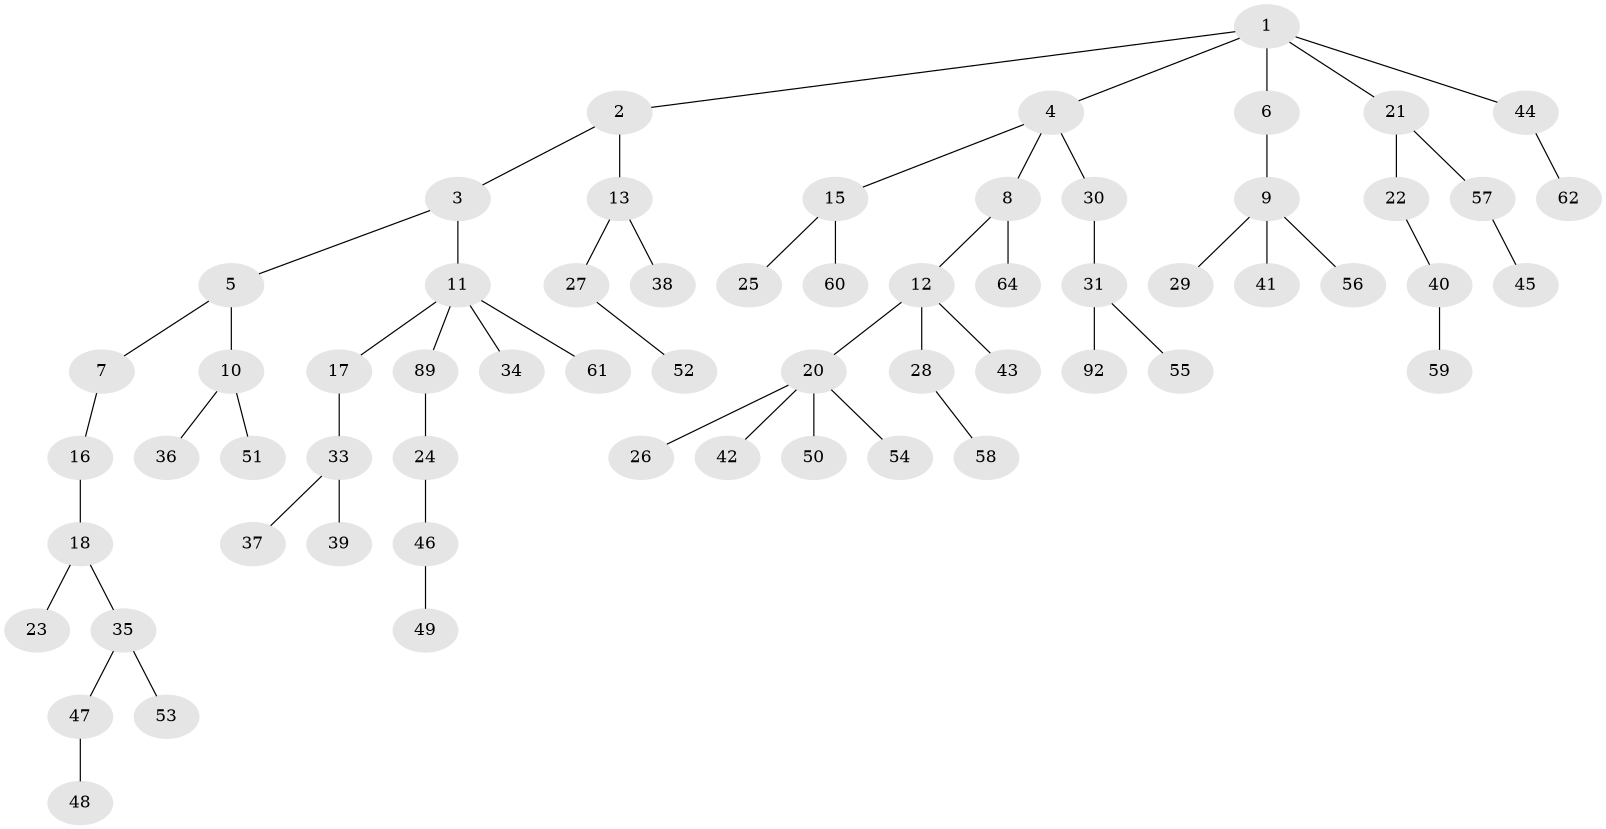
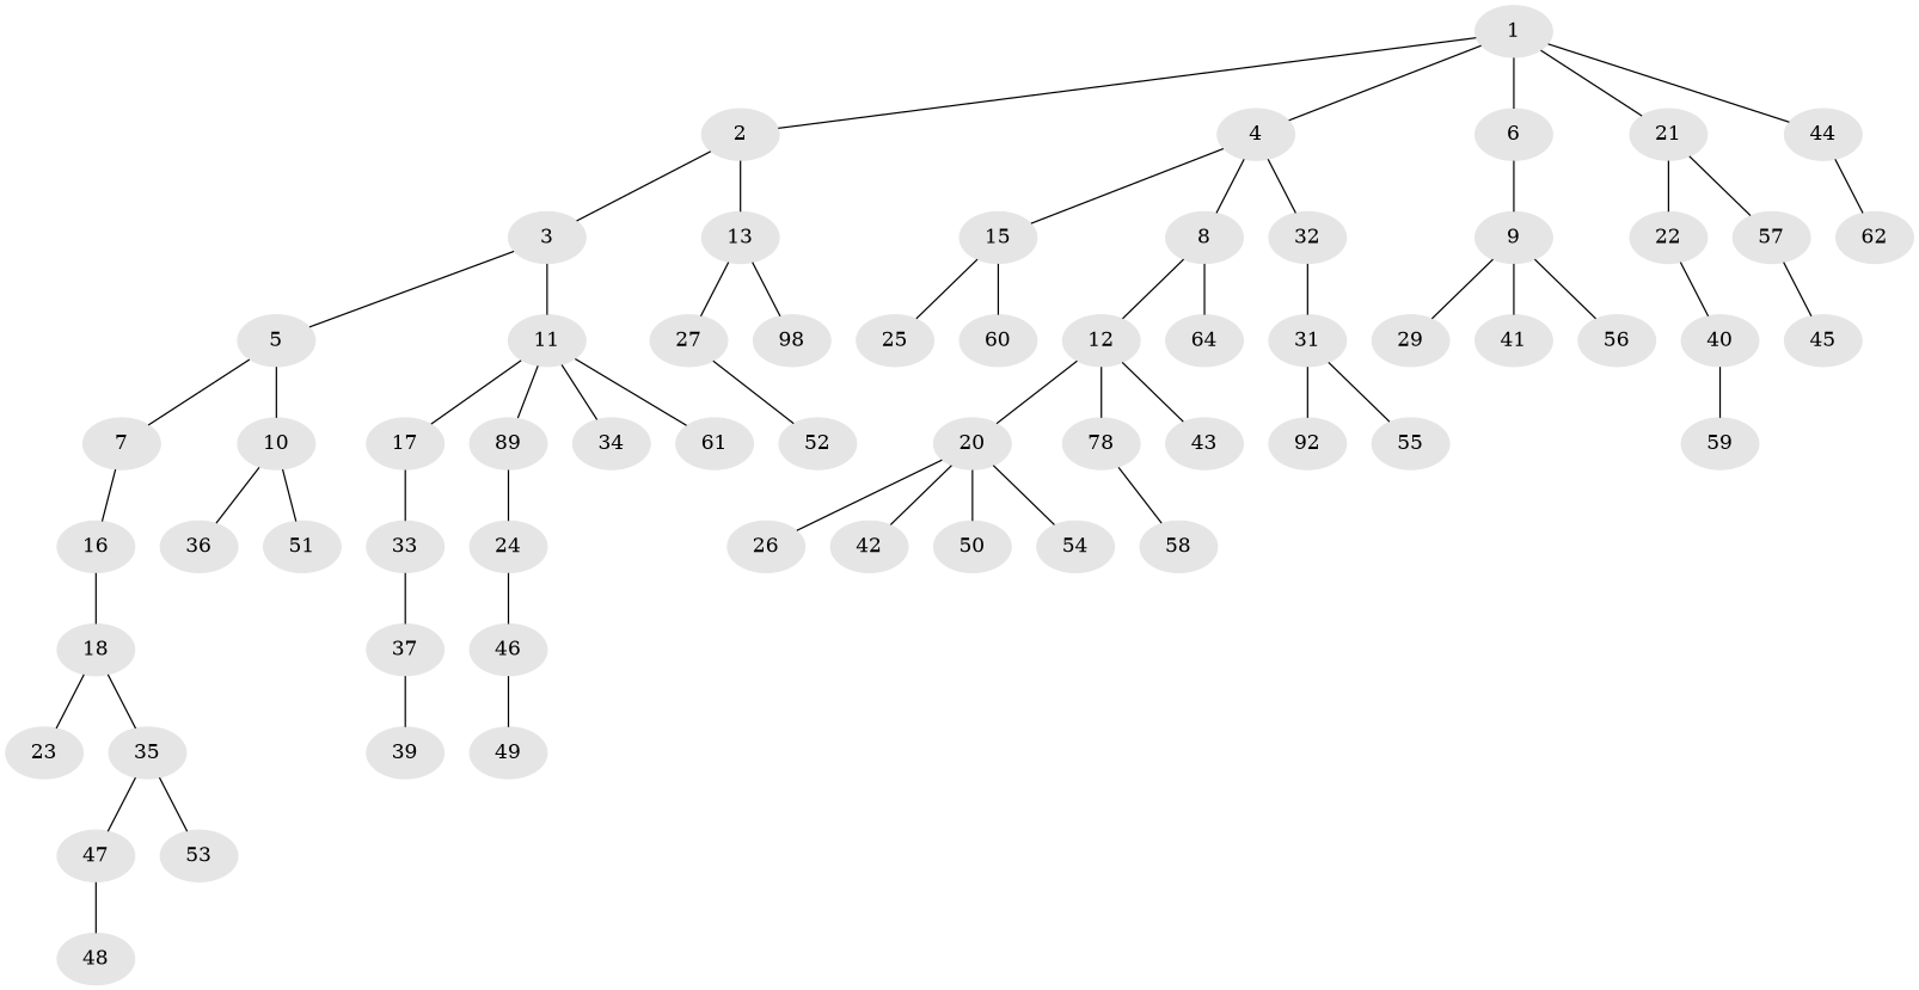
  graph {
    fontname="DejaVu Serif"
    node [color=gray90 fontname="DejaVu Serif" style=filled]
    edge [fontname="DejaVu Serif" weight=1.0]
    1
    2
    4
    6
    21
    44
    3
    13
    15
    8
-   30
+   30 [label=32]
    9
    25
    60
    22
    57
    62
    5
    11
    27
-   38
+   38 [label=98]
    7
    10
    17
    n25 [label=89]
    34
    61
    12
    n29 [label=64]
    31
    16
    36
    51
    29
    41
    56
    18
    20
-   28
+   28 [label=78]
    43
    33
    24
    26
    42
    50
    54
    58
    52
    23
    35
    37
    47
    53
    46
    40
    45
    59
    49
    n59 [label=92]
    55
    39
    48
    1 -- 2
    1 -- 4
    1 -- 6
    1 -- 21
    1 -- 44
    2 -- 3
    2 -- 13
    4 -- 15
    4 -- 8
    4 -- 30
    6 -- 9
    21 -- 22
    21 -- 57
    44 -- 62
    3 -- 5
    3 -- 11
    13 -- 27
    13 -- 38
    15 -- 25
    15 -- 60
    8 -- 12
    8 -- n29
    30 -- 31
    9 -- 29
    9 -- 41
    9 -- 56
    22 -- 40
    57 -- 45
    5 -- 7
    5 -- 10
    11 -- 17
    11 -- n25
    11 -- 34
    11 -- 61
    27 -- 52
    7 -- 16
    10 -- 36
    10 -- 51
    17 -- 33
    n25 -- 24
    12 -- 20
    12 -- 28
    12 -- 43
    31 -- n59
    31 -- 55
    16 -- 18
    18 -- 23
    18 -- 35
    20 -- 26
    20 -- 42
    20 -- 50
    20 -- 54
    28 -- 58
    33 -- 37
    24 -- 46
    35 -- 47
    35 -- 53
-   33 -- 39
+   37 -- 39
    47 -- 48
    46 -- 49
    40 -- 59
  }
